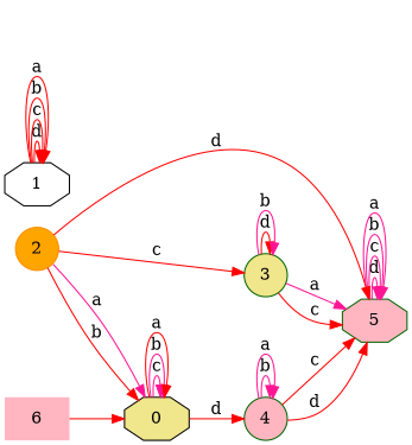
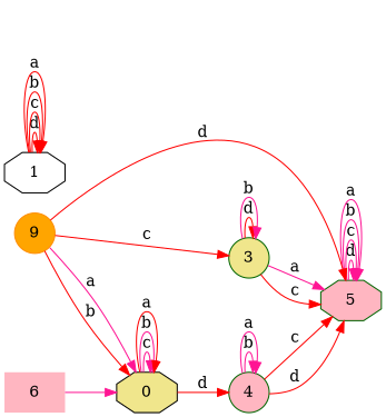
  digraph {
    rankdir=LR
    node [color=darkgreen fillcolor=lightpink shape=octagon style=filled]
    edge [color=red]
    n1 [color=black fillcolor=khaki label=0]
    n2 [label=4 shape=circle]
    n3 [label=5]
    n4 [color=black fillcolor=white label=1]
-   n5 [color=darkorange fillcolor=orange label=2 shape=circle]
+   n5 [color=darkorange fillcolor=orange label=9 shape=circle]
    n6 [fillcolor=khaki label=3 shape=circle]
    6 [shape=plaintext]
    n1 -> n1 [color=deeppink label=c]
    n1 -> n1 [color=deeppink label=b]
    n1 -> n1 [label=a]
    n1 -> n2 [label=d]
    n2 -> n2 [color=deeppink label=b]
    n2 -> n2 [color=deeppink label=a]
    n2 -> n3 [label=d]
    n2 -> n3 [label=c]
    n3 -> n3 [color=deeppink label=d]
    n3 -> n3 [color=deeppink label=c]
    n3 -> n3 [color=deeppink label=b]
    n3 -> n3 [color=deeppink label=a]
    n4 -> n4 [label=d]
    n4 -> n4 [label=c]
    n4 -> n4 [label=b]
    n4 -> n4 [label=a]
    n5 -> n1 [label=b]
    n5 -> n1 [color=deeppink label=a]
    n5 -> n3 [label=d]
    n5 -> n6 [label=c]
    n6 -> n3 [label=c]
    n6 -> n3 [color=deeppink label=a]
    n6 -> n6 [label=d]
    n6 -> n6 [color=deeppink label=b]
-   6 -> n1
+   6 -> n1 [color=deeppink]
  }
